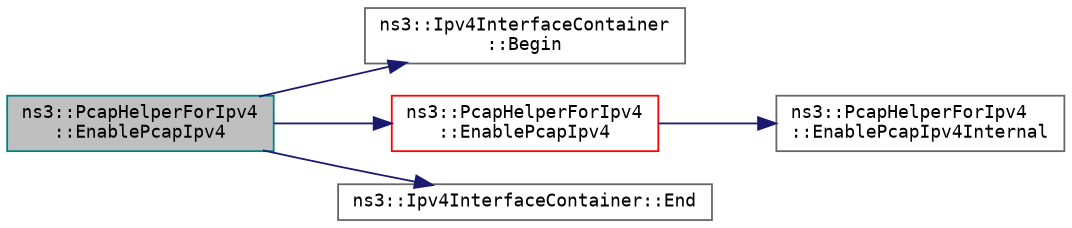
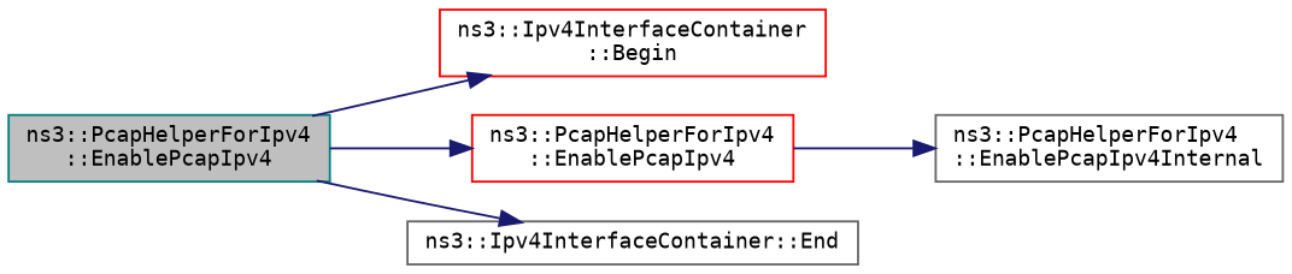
  digraph {
    rankdir=LR
    fontname="DejaVu Sans Mono"
    node [color=red fillcolor=white fontname="DejaVu Sans Mono" fontsize=10 shape=record style=filled]
    edge [color=midnightblue fontname="DejaVu Sans Mono" fontsize=10 labelfontname=Helvetica labelfontsize=10 style=solid]
    n1 [color=teal fillcolor=grey75 fontcolor=black height=0.2 label="ns3::PcapHelperForIpv4\l::EnablePcapIpv4" width=0.4]
-   n2 [color=gray40 height=0.2 label="ns3::Ipv4InterfaceContainer\l::Begin" width=0.4]
+   n2 [height=0.2 label="ns3::Ipv4InterfaceContainer\l::Begin" width=0.4]
    n3 [height=0.2 label="ns3::PcapHelperForIpv4\l::EnablePcapIpv4" width=0.4]
    n4 [color=gray40 height=0.2 label="ns3::Ipv4InterfaceContainer::End" width=0.4]
    n5 [color=gray40 height=0.2 label="ns3::PcapHelperForIpv4\l::EnablePcapIpv4Internal" width=0.4]
    n1 -> n2
    n1 -> n3
    n1 -> n4
    n3 -> n5
  }
